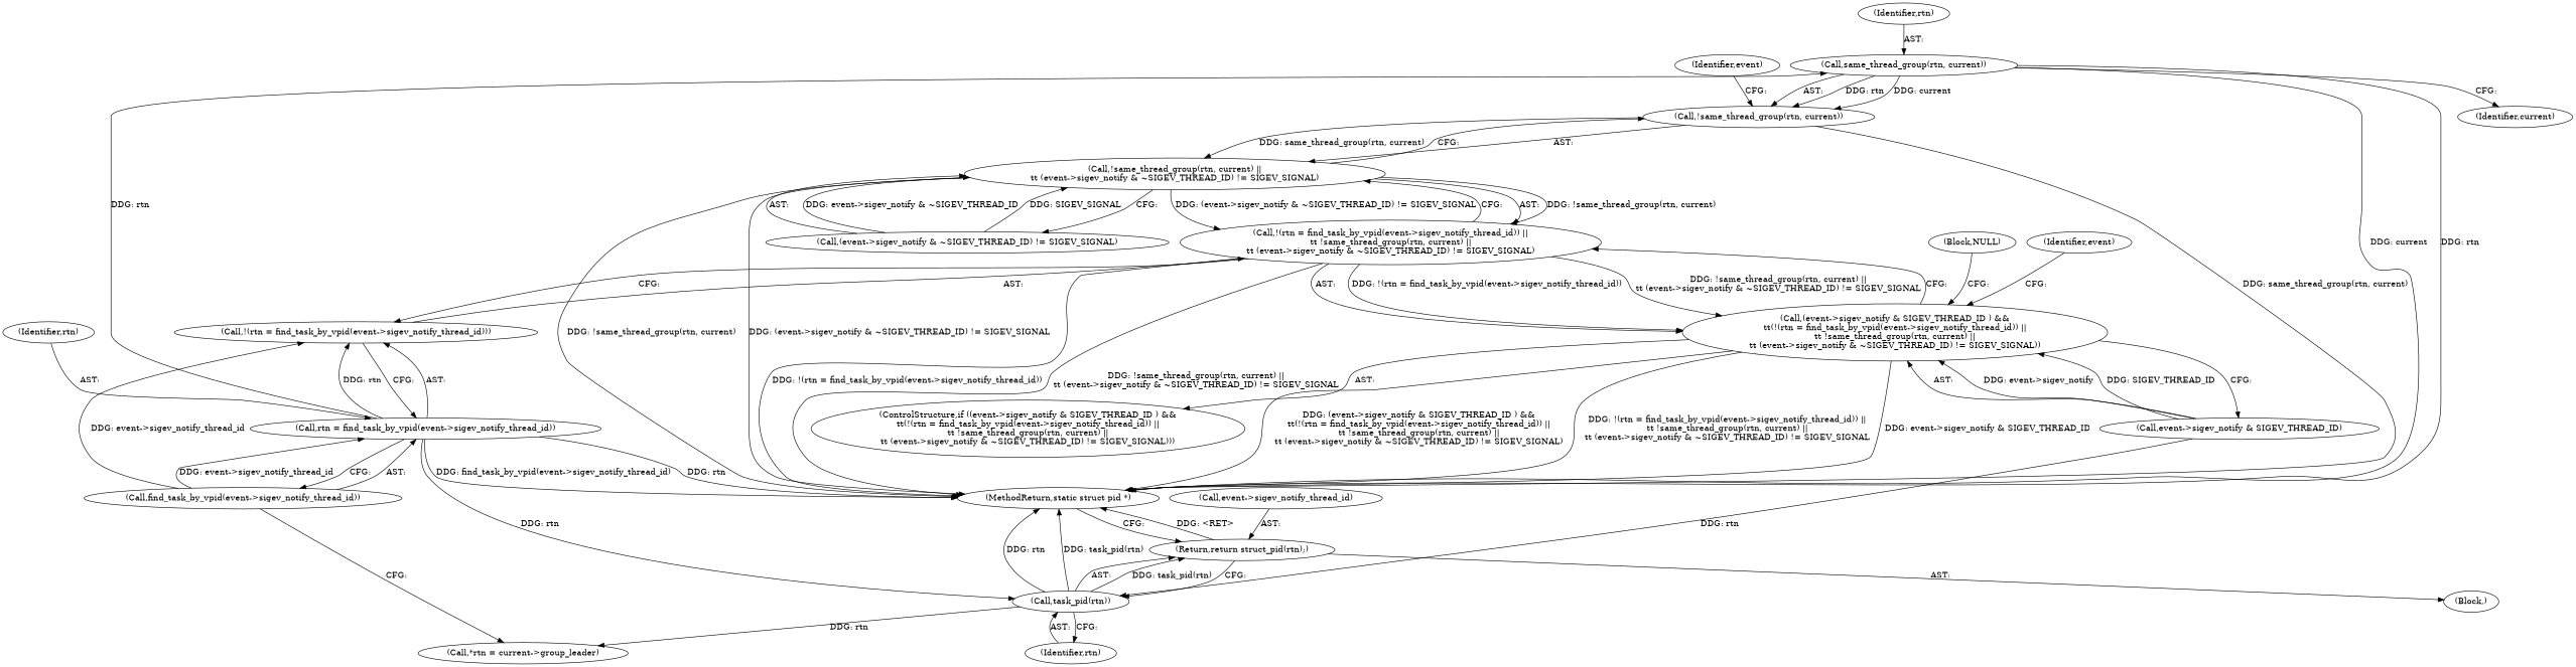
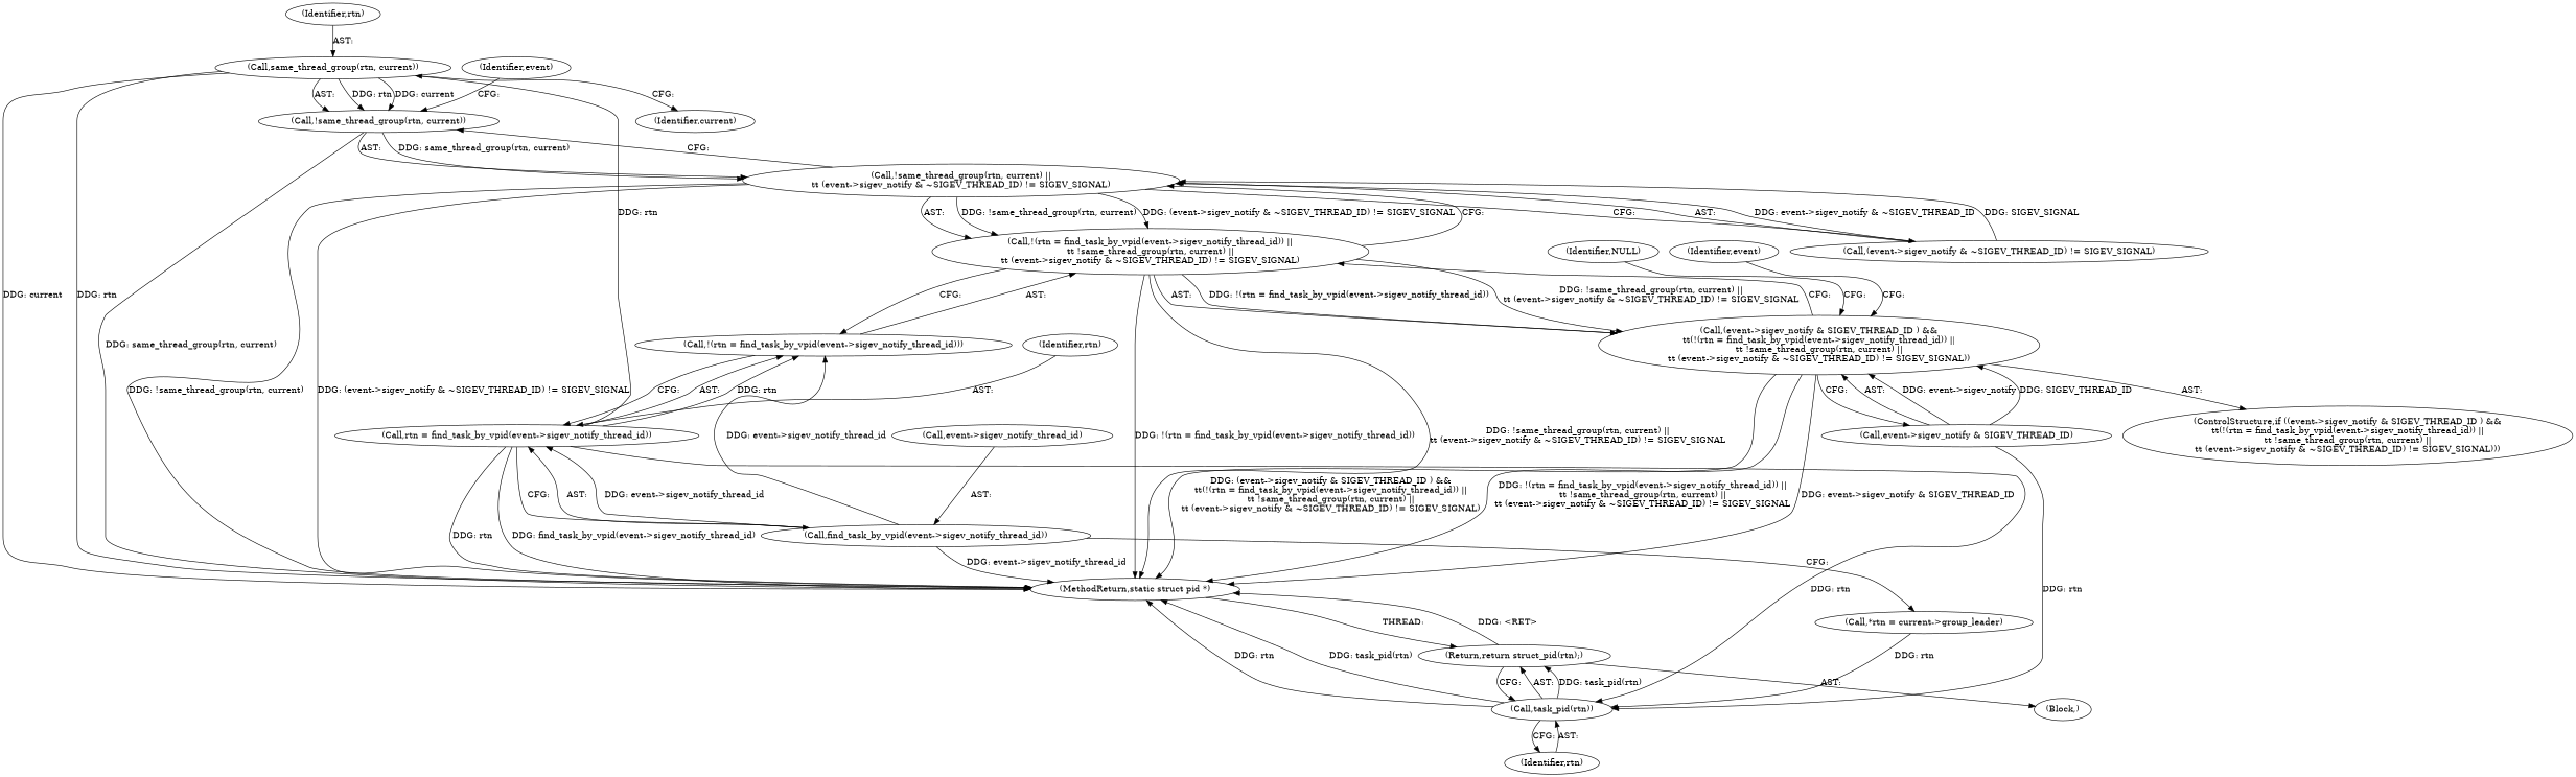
  digraph {
    n1 [label="(Call,same_thread_group(rtn, current))"]
    n2 [label="(Call,!same_thread_group(rtn, current))"]
    n3 [label="(MethodReturn,static struct pid *)"]
    n4 [label="(Identifier,current)"]
    n5 [label="(Call,!same_thread_group(rtn, current) ||\n\t\t (event->sigev_notify & ~SIGEV_THREAD_ID) != SIGEV_SIGNAL)"]
    n6 [label="(Call,task_pid(rtn))"]
    n7 [label="(Return,return struct_pid(rtn);)"]
    n8 [label="(Identifier,rtn)"]
    n9 [label="(Call,rtn = find_task_by_vpid(event->sigev_notify_thread_id))"]
    n10 [label="(Call,find_task_by_vpid(event->sigev_notify_thread_id))"]
    n11 [label="(Call,!(rtn = find_task_by_vpid(event->sigev_notify_thread_id)))"]
    n12 [label="(Call,*rtn = current->group_leader)"]
    n13 [label="(Call,!(rtn = find_task_by_vpid(event->sigev_notify_thread_id)) ||\n\t\t !same_thread_group(rtn, current) ||\n\t\t (event->sigev_notify & ~SIGEV_THREAD_ID) != SIGEV_SIGNAL)"]
    n14 [label="(Call,event->sigev_notify_thread_id)"]
    n15 [label="(Call,(event->sigev_notify & ~SIGEV_THREAD_ID) != SIGEV_SIGNAL)"]
    n16 [label="(Call,(event->sigev_notify & SIGEV_THREAD_ID ) &&\n\t\t(!(rtn = find_task_by_vpid(event->sigev_notify_thread_id)) ||\n\t\t !same_thread_group(rtn, current) ||\n\t\t (event->sigev_notify & ~SIGEV_THREAD_ID) != SIGEV_SIGNAL))"]
    n17 [label="(Call,event->sigev_notify & SIGEV_THREAD_ID)"]
    n18 [label="(ControlStructure,if ((event->sigev_notify & SIGEV_THREAD_ID ) &&\n\t\t(!(rtn = find_task_by_vpid(event->sigev_notify_thread_id)) ||\n\t\t !same_thread_group(rtn, current) ||\n\t\t (event->sigev_notify & ~SIGEV_THREAD_ID) != SIGEV_SIGNAL)))"]
    n19 [label="(Block,)"]
    n20 [label="(Identifier,rtn)"]
    n21 [label="(Identifier,event)"]
-   n22 [label="(Block,NULL)"]
+   n22 [label="(Identifier,NULL)"]
    n23 [label="(Identifier,rtn)"]
    n24 [label="(Identifier,event)"]
    n1 -> n2 [label="AST: "]
    n1 -> n2 [label="DDG: rtn"]
    n1 -> n2 [label="DDG: current"]
    n1 -> n3 [label="DDG: current"]
    n1 -> n3 [label="DDG: rtn"]
    n1 -> n4 [label="CFG: "]
    n2 -> n3 [label="DDG: same_thread_group(rtn, current)"]
    n2 -> n5 [label="AST: "]
    n2 -> n5 [label="DDG: same_thread_group(rtn, current)"]
-   n3 -> n7 [label="CFG: "]
+   n3 -> n7 [label="THREAD: "]
    n5 -> n2 [label="CFG: "]
    n5 -> n3 [label="DDG: !same_thread_group(rtn, current)"]
    n5 -> n3 [label="DDG: (event->sigev_notify & ~SIGEV_THREAD_ID) != SIGEV_SIGNAL"]
    n5 -> n13 [label="AST: "]
    n5 -> n13 [label="DDG: !same_thread_group(rtn, current)"]
    n5 -> n13 [label="DDG: (event->sigev_notify & ~SIGEV_THREAD_ID) != SIGEV_SIGNAL"]
    n5 -> n15 [label="CFG: "]
    n6 -> n3 [label="DDG: rtn"]
    n6 -> n3 [label="DDG: task_pid(rtn)"]
    n6 -> n7 [label="AST: "]
    n6 -> n7 [label="DDG: task_pid(rtn)"]
    n6 -> n8 [label="CFG: "]
    n7 -> n3 [label="DDG: <RET>"]
    n7 -> n6 [label="CFG: "]
    n7 -> n19 [label="AST: "]
    n8 -> n6 [label="AST: "]
    n9 -> n1 [label="DDG: rtn"]
    n9 -> n3 [label="DDG: rtn"]
    n9 -> n3 [label="DDG: find_task_by_vpid(event->sigev_notify_thread_id)"]
    n9 -> n6 [label="DDG: rtn"]
    n9 -> n10 [label="CFG: "]
    n9 -> n11 [label="AST: "]
    n9 -> n11 [label="DDG: rtn"]
+   n10 -> n3 [label="DDG: event->sigev_notify_thread_id"]
    n10 -> n9 [label="AST: "]
    n10 -> n9 [label="DDG: event->sigev_notify_thread_id"]
    n10 -> n11 [label="DDG: event->sigev_notify_thread_id"]
    n10 -> n12 [label="CFG: "]
    n11 -> n9 [label="CFG: "]
    n11 -> n13 [label="AST: "]
-   n6 -> n12 [label="DDG: rtn"]
+   n12 -> n6 [label="DDG: rtn"]
    n13 -> n3 [label="DDG: !(rtn = find_task_by_vpid(event->sigev_notify_thread_id))"]
    n13 -> n3 [label="DDG: !same_thread_group(rtn, current) ||\n\t\t (event->sigev_notify & ~SIGEV_THREAD_ID) != SIGEV_SIGNAL"]
    n13 -> n5 [label="CFG: "]
    n13 -> n11 [label="CFG: "]
    n13 -> n16 [label="AST: "]
    n13 -> n16 [label="DDG: !(rtn = find_task_by_vpid(event->sigev_notify_thread_id))"]
    n13 -> n16 [label="DDG: !same_thread_group(rtn, current) ||\n\t\t (event->sigev_notify & ~SIGEV_THREAD_ID) != SIGEV_SIGNAL"]
-   n14 -> n7 [label="AST: "]
+   n14 -> n10 [label="AST: "]
    n15 -> n5 [label="AST: "]
    n15 -> n5 [label="DDG: event->sigev_notify & ~SIGEV_THREAD_ID"]
    n15 -> n5 [label="DDG: SIGEV_SIGNAL"]
    n16 -> n3 [label="DDG: (event->sigev_notify & SIGEV_THREAD_ID ) &&\n\t\t(!(rtn = find_task_by_vpid(event->sigev_notify_thread_id)) ||\n\t\t !same_thread_group(rtn, current) ||\n\t\t (event->sigev_notify & ~SIGEV_THREAD_ID) != SIGEV_SIGNAL)"]
    n16 -> n3 [label="DDG: !(rtn = find_task_by_vpid(event->sigev_notify_thread_id)) ||\n\t\t !same_thread_group(rtn, current) ||\n\t\t (event->sigev_notify & ~SIGEV_THREAD_ID) != SIGEV_SIGNAL"]
    n16 -> n3 [label="DDG: event->sigev_notify & SIGEV_THREAD_ID"]
    n16 -> n13 [label="CFG: "]
    n16 -> n17 [label="CFG: "]
    n16 -> n18 [label="AST: "]
    n17 -> n6 [label="DDG: rtn"]
    n17 -> n16 [label="AST: "]
    n17 -> n16 [label="DDG: event->sigev_notify"]
    n17 -> n16 [label="DDG: SIGEV_THREAD_ID"]
    n20 -> n9 [label="AST: "]
    n21 -> n2 [label="CFG: "]
    n22 -> n16 [label="CFG: "]
    n23 -> n1 [label="AST: "]
    n24 -> n16 [label="CFG: "]
  }
